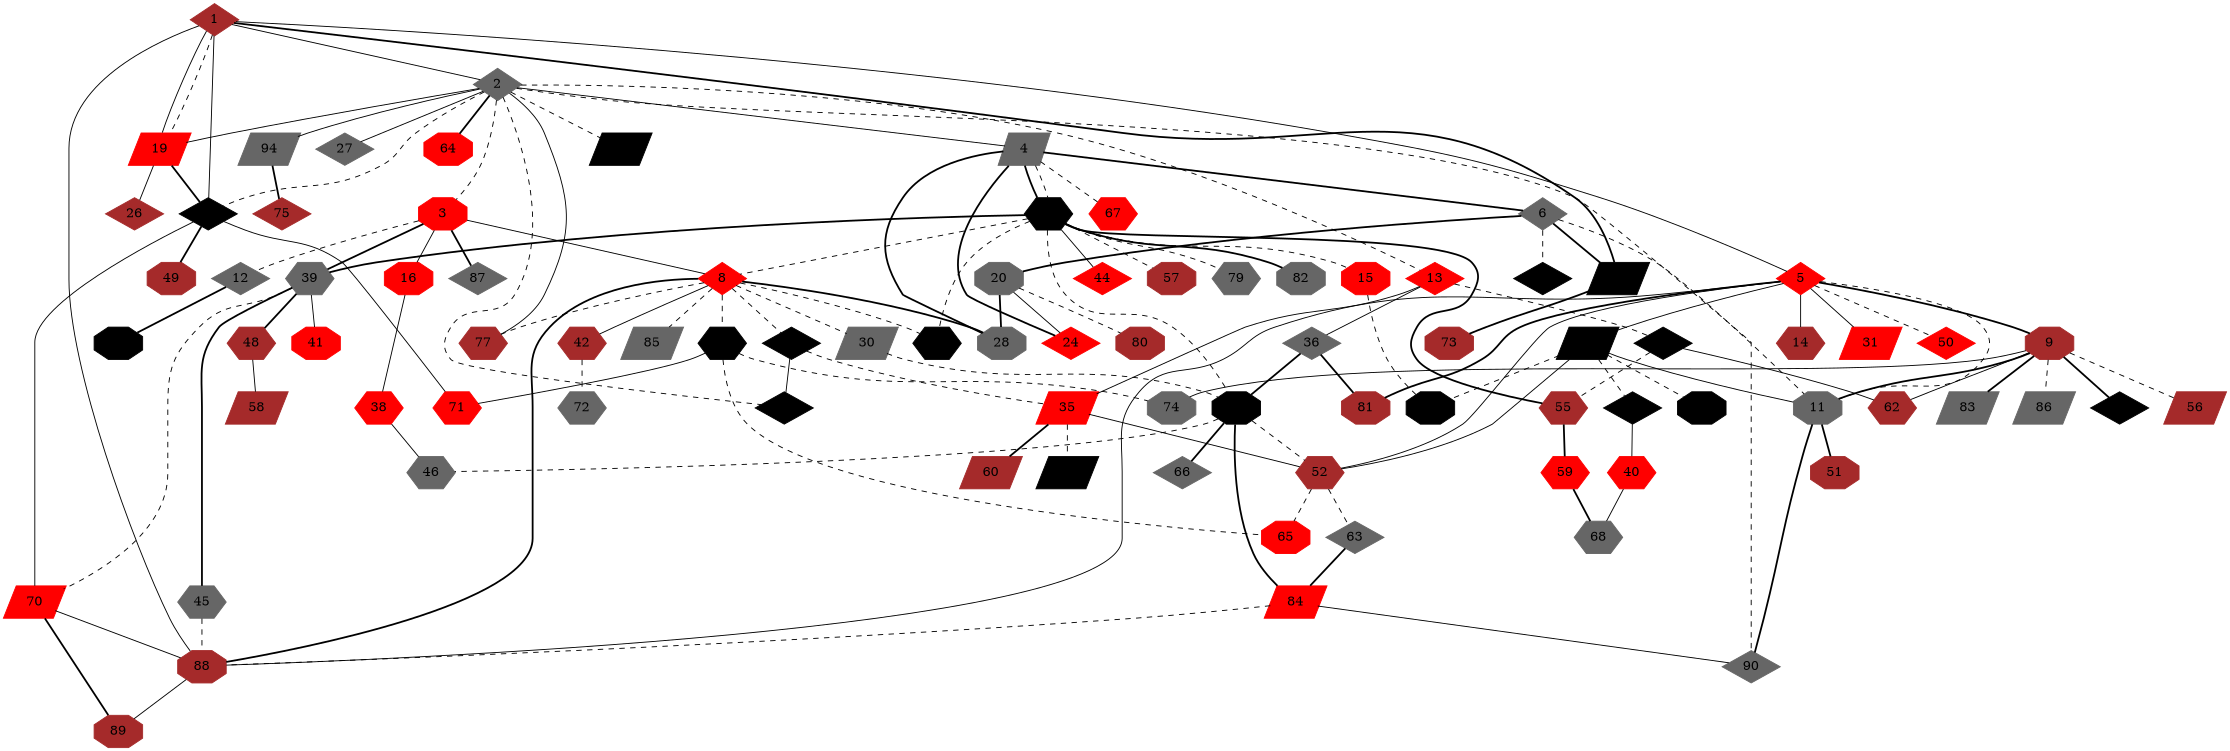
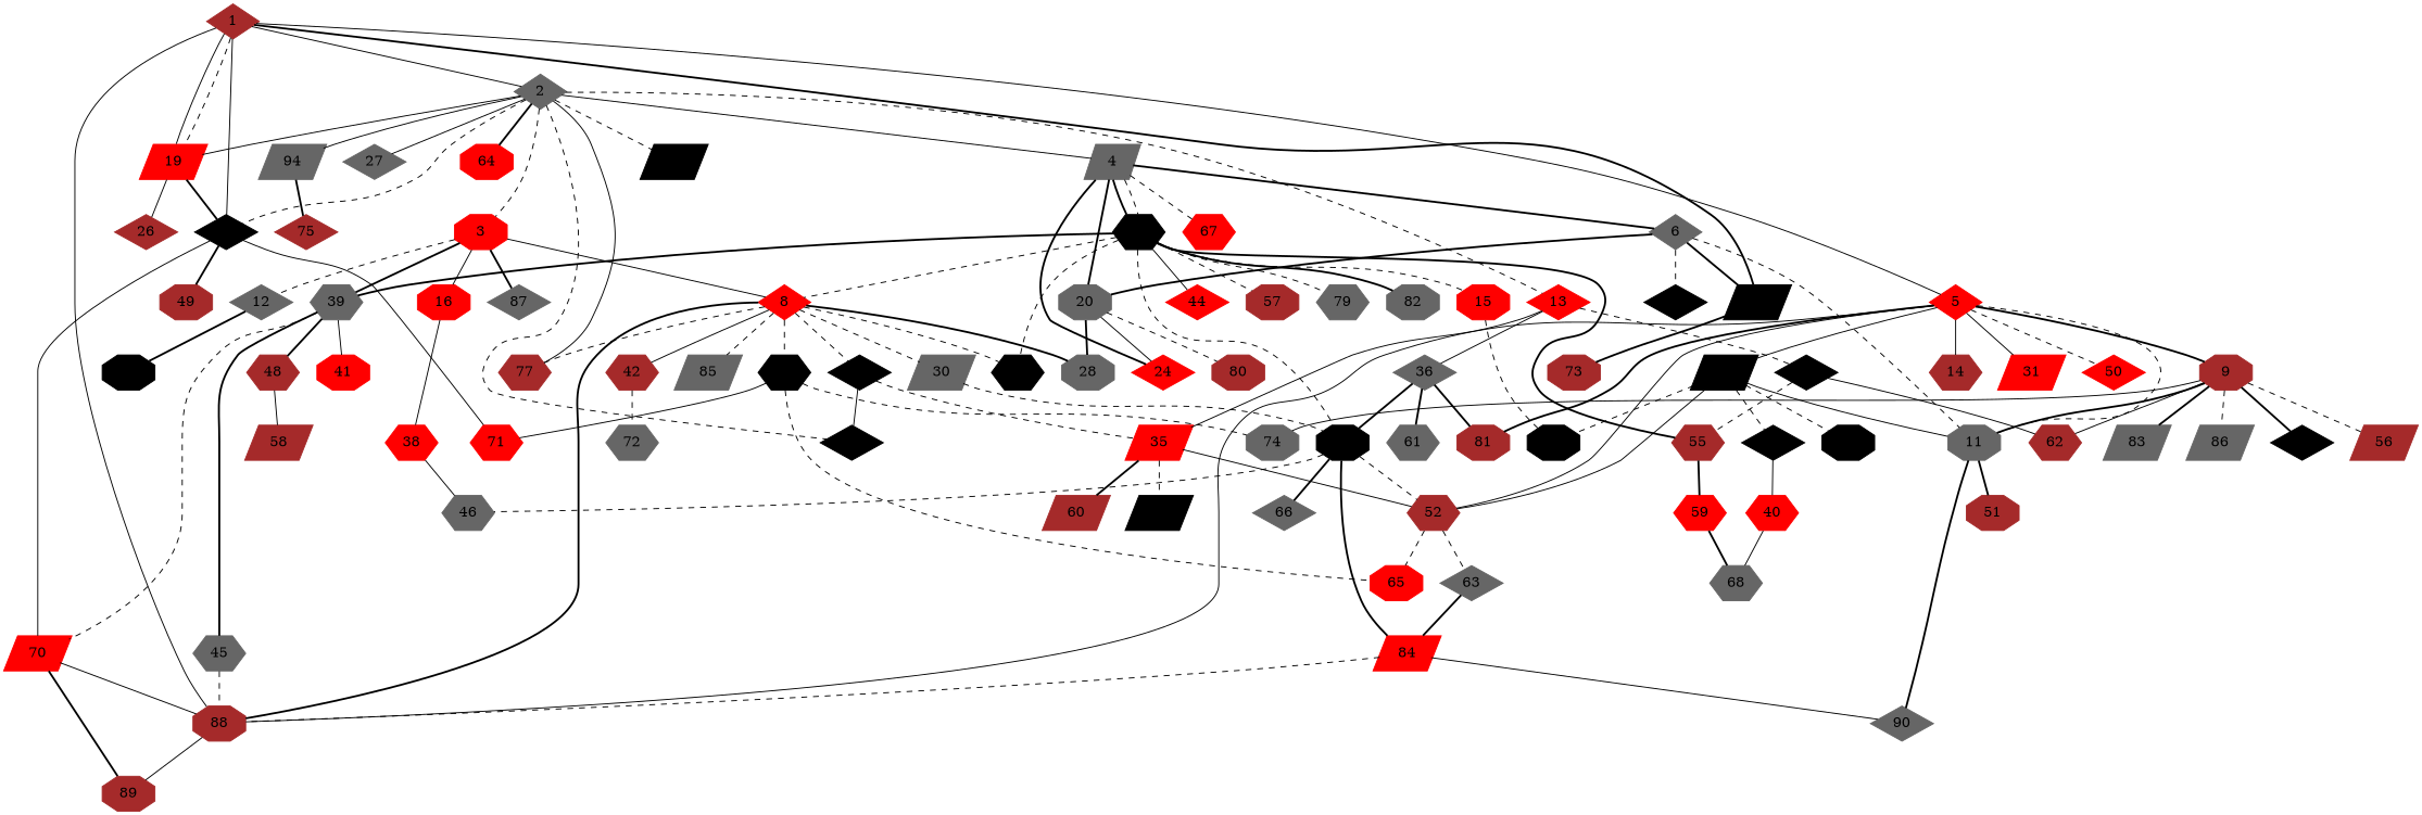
  graph {
    node [color=gray40 shape=diamond style=filled]
    edge [style=dashed]
    1 [color=brown]
    2
    5 [color=red]
    19 [color=red shape=parallelogram]
    22 [color=black]
    54 [color=black shape=parallelogram]
    88 [color=brown shape=octagon]
    3 [color=red shape=octagon]
    4 [shape=parallelogram]
    13 [color=red]
    23 [color=black shape=parallelogram]
    27
    n13 [label=94 shape=parallelogram]
    53 [color=black]
    64 [color=red shape=octagon]
    77 [color=brown shape=hexagon]
    90
    9 [color=brown shape=octagon]
    10 [color=black shape=parallelogram]
    11 [shape=octagon]
    14 [color=brown shape=hexagon]
    31 [color=red shape=parallelogram]
    50 [color=red]
    52 [color=brown shape=hexagon]
    81 [color=brown shape=octagon]
    26 [color=brown]
    49 [color=brown shape=octagon]
    70 [color=red shape=parallelogram]
    71 [color=red shape=hexagon]
    73 [color=brown shape=octagon]
    89 [color=brown shape=octagon]
    8 [color=red]
    12
    16 [color=red shape=octagon]
    39 [shape=hexagon]
    87
    6
    7 [color=black shape=hexagon]
    20 [shape=octagon]
    24 [color=red]
    67 [color=red shape=hexagon]
    32 [color=black]
    17 [color=black]
    35 [color=red shape=parallelogram]
    36
    75 [color=brown]
    37 [color=black shape=hexagon]
    25 [color=black]
    28 [shape=octagon]
    30 [shape=parallelogram]
    33 [color=black shape=hexagon]
    42 [color=brown shape=hexagon]
    85 [shape=parallelogram]
    18 [color=black shape=octagon]
    38 [color=red shape=hexagon]
    41 [color=red shape=octagon]
    45 [shape=hexagon]
    48 [color=brown shape=hexagon]
    15 [color=red shape=octagon]
    43 [color=black shape=octagon]
    44 [color=red]
    55 [color=brown shape=hexagon]
    57 [color=brown shape=octagon]
    79 [shape=hexagon]
    82 [shape=octagon]
    80 [color=brown shape=octagon]
    47 [color=black]
    56 [color=brown shape=parallelogram]
    62 [color=brown shape=hexagon]
    74 [shape=octagon]
    83 [shape=parallelogram]
    86 [shape=parallelogram]
    21 [color=black shape=octagon]
    29 [color=black]
    69 [color=black shape=octagon]
    51 [color=brown shape=octagon]
    65 [color=red shape=octagon]
    63
    46 [shape=hexagon]
    66
    84 [color=red shape=parallelogram]
    59 [color=red shape=hexagon]
    72 [shape=hexagon]
    40 [color=red shape=hexagon]
    60 [color=brown shape=parallelogram]
    78 [color=black shape=parallelogram]
+   61 [shape=hexagon]
    68 [shape=hexagon]
    58 [color=brown shape=parallelogram]
    1 -- 2 [style=solid]
    1 -- 5 [style=solid]
    1 -- 19 [style=solid]
    1 -- 19
    1 -- 22 [style=solid]
    1 -- 54 [style=bold]
    1 -- 88 [style=solid]
    2 -- 19 [style=solid]
    2 -- 22
    2 -- 3
    2 -- 4 [style=solid]
    2 -- 13
    2 -- 23
    2 -- 27 [style=solid]
    2 -- n13 [style=solid]
    2 -- 53
    2 -- 64 [style=bold]
    2 -- 77 [style=solid]
-   2 -- 90
    5 -- 88 [style=solid]
    5 -- 9 [style=bold]
    5 -- 10 [style=solid]
    5 -- 11
    5 -- 14 [style=solid]
    5 -- 31 [style=solid]
    5 -- 50
    5 -- 52 [style=solid]
    5 -- 81 [style=bold]
    19 -- 22 [style=bold]
    19 -- 26 [style=solid]
    22 -- 49 [style=bold]
    22 -- 70 [style=solid]
    22 -- 71 [style=solid]
    54 -- 73 [style=bold]
    88 -- 89 [style=solid]
    3 -- 8 [style=solid]
    3 -- 12
    3 -- 16 [style=solid]
    3 -- 39 [style=bold]
    3 -- 87 [style=bold]
    4 -- 6 [style=bold]
    4 -- 7 [style=bold]
    4 -- 7
-   4 -- 28 [style=bold]
+   4 -- 20 [style=bold]
    4 -- 24 [style=bold]
    4 -- 67
    13 -- 17
    13 -- 35 [style=solid]
    13 -- 36 [style=solid]
    n13 -- 75 [style=bold]
    9 -- 11 [style=bold]
    9 -- 47 [style=bold]
    9 -- 56
    9 -- 62 [style=solid]
    9 -- 74 [style=solid]
    9 -- 83 [style=bold]
    9 -- 86
    10 -- 11 [style=solid]
    10 -- 52 [style=solid]
    10 -- 21
    10 -- 29
    10 -- 69
    11 -- 90 [style=bold]
    11 -- 51 [style=bold]
    52 -- 65
    52 -- 63
    70 -- 88 [style=solid]
    70 -- 89 [style=bold]
    8 -- 88 [style=bold]
    8 -- 77
    8 -- 37
    8 -- 25
    8 -- 28 [style=bold]
    8 -- 30
    8 -- 33
    8 -- 42 [style=solid]
    8 -- 85
    12 -- 18 [style=bold]
    16 -- 38 [style=solid]
    39 -- 70
    39 -- 41 [style=solid]
    39 -- 45 [style=bold]
    39 -- 48 [style=bold]
    6 -- 54 [style=bold]
    6 -- 11
    6 -- 20 [style=bold]
    6 -- 32
    7 -- 8
    7 -- 39 [style=bold]
    7 -- 37
    7 -- 15
    7 -- 43
    7 -- 44 [style=solid]
    7 -- 55 [style=bold]
    7 -- 57
    7 -- 79
    7 -- 82 [style=bold]
    20 -- 24 [style=solid]
    20 -- 28 [style=bold]
    20 -- 80
    17 -- 55
    17 -- 62 [style=solid]
    35 -- 52 [style=solid]
    35 -- 60 [style=bold]
    35 -- 78
    36 -- 81 [style=bold]
    36 -- 43 [style=bold]
+   36 -- 61 [style=bold]
    25 -- 53 [style=solid]
    25 -- 35
    30 -- 43
    33 -- 71 [style=solid]
    33 -- 74
    33 -- 65
    42 -- 72
    38 -- 46 [style=solid]
    45 -- 88
    48 -- 58 [style=solid]
    15 -- 69
    43 -- 52
    43 -- 46
    43 -- 66 [style=bold]
    43 -- 84 [style=bold]
    55 -- 59 [style=bold]
    29 -- 40 [style=solid]
    63 -- 84 [style=bold]
    84 -- 88
    84 -- 90 [style=solid]
    59 -- 68 [style=bold]
    40 -- 68 [style=solid]
  }
